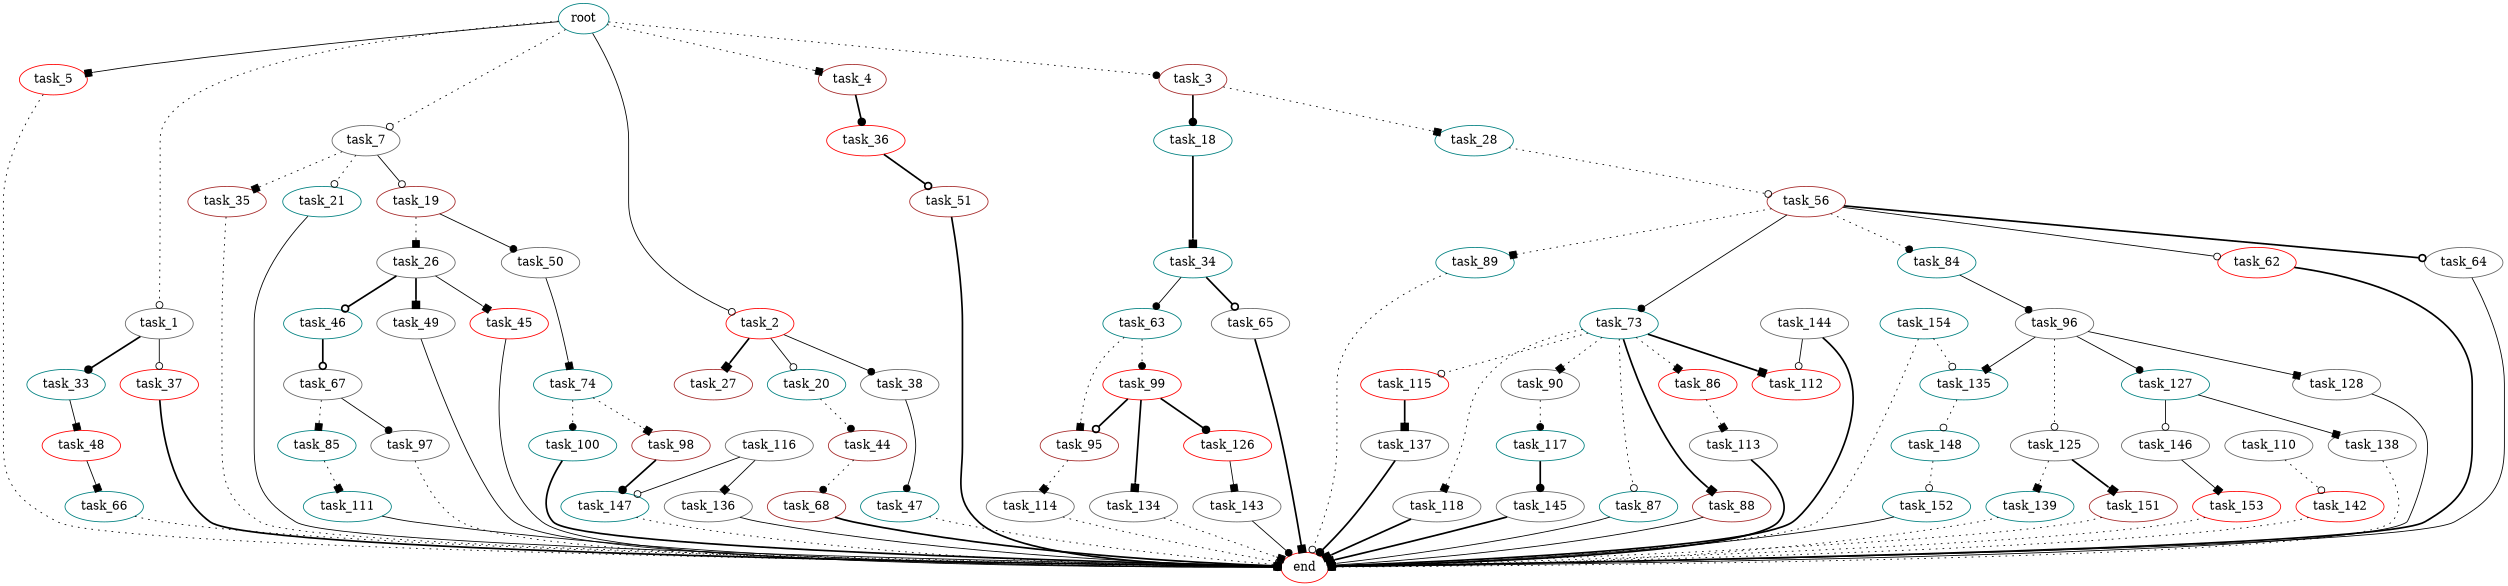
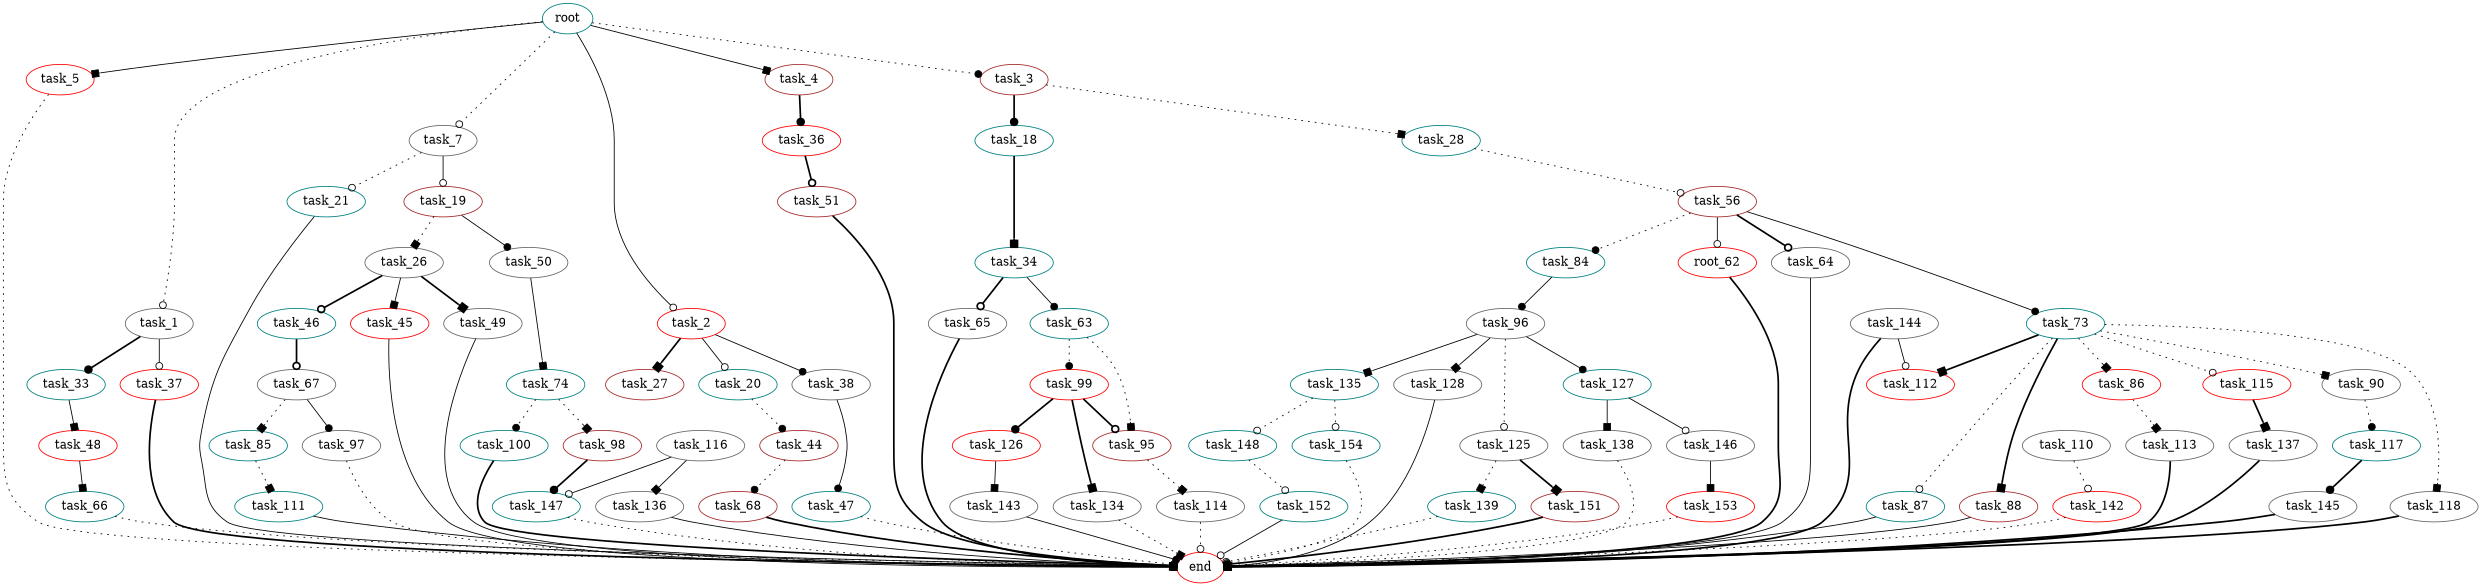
  digraph {
    fontname="DejaVu Serif"
    node [color=gray40 fontname="DejaVu Serif"]
    edge [arrowhead=box fontname="DejaVu Serif" style=dotted]
    task_1
    root [color=teal]
    task_2 [color=red]
    task_3 [color=brown]
    task_4 [color=brown]
    task_5 [color=red]
    n7 [label=task_7]
    task_33 [color=teal]
    task_37 [color=red]
    task_20 [color=teal]
    task_27 [color=brown]
    task_38
    task_18 [color=teal]
    task_28 [color=teal]
    task_36 [color=red]
    end [color=red]
    task_19 [color=brown]
    task_21 [color=teal]
-   task_35 [color=brown]
    task_48 [color=red]
    task_44 [color=brown]
    task_47 [color=teal]
    task_34 [color=teal]
    task_56 [color=brown]
    task_51 [color=brown]
    task_26
    task_50
    task_63 [color=teal]
    task_65
    task_45 [color=red]
    task_46 [color=teal]
    task_49
    task_74 [color=teal]
    task_68 [color=brown]
    task_67
-   task_62 [color=red]
+   task_62 [color=red label=root_62]
    task_64
    task_73 [color=teal]
    task_84 [color=teal]
-   task_89 [color=teal]
    task_66 [color=teal]
    task_95 [color=brown]
    task_99 [color=red]
    task_85 [color=teal]
    task_97
    task_98 [color=brown]
    task_100 [color=teal]
    task_86 [color=red]
    task_87 [color=teal]
    task_88 [color=brown]
    task_90
    task_112 [color=red]
    task_115 [color=red]
    task_118
    task_96
    task_114
    task_126 [color=red]
    task_134
    task_111 [color=teal]
    task_113
    task_117 [color=teal]
    task_137
    task_147 [color=teal]
    task_125
    task_127 [color=teal]
    task_128
    task_135 [color=teal]
    task_145
    task_116
    task_136
    task_139 [color=teal]
    task_151 [color=brown]
    task_138
    task_146
    task_148 [color=teal]
    task_154 [color=teal]
    task_110
    task_142 [color=red]
    task_143
    task_144
    task_153 [color=red]
    task_152 [color=teal]
    task_1 -> task_33 [arrowhead=dot style=bold]
    task_1 -> task_37 [arrowhead=odot style=solid]
    root -> task_1 [arrowhead=odot]
    root -> task_2 [arrowhead=odot style=solid]
    root -> task_3 [arrowhead=dot]
-   root -> task_4
+   root -> task_4 [style=solid]
    root -> task_5 [style=solid]
    root -> n7 [arrowhead=odot]
    task_2 -> task_20 [arrowhead=odot style=solid]
    task_2 -> task_27 [style=bold]
    task_2 -> task_38 [arrowhead=dot style=solid]
    task_3 -> task_18 [arrowhead=dot style=bold]
    task_3 -> task_28
    task_4 -> task_36 [arrowhead=dot style=bold]
    task_5 -> end [arrowhead=odot]
    n7 -> task_19 [arrowhead=odot style=solid]
    n7 -> task_21 [arrowhead=odot]
-   n7 -> task_35
    task_33 -> task_48 [style=solid]
    task_37 -> end [style=bold]
    task_20 -> task_44 [arrowhead=dot]
    task_38 -> task_47 [arrowhead=dot style=solid]
    task_18 -> task_34 [style=bold]
    task_28 -> task_56 [arrowhead=odot]
    task_36 -> task_51 [arrowhead=odot style=bold]
    task_19 -> task_26
    task_19 -> task_50 [arrowhead=dot style=solid]
    task_21 -> end [arrowhead=dot style=solid]
-   task_35 -> end [arrowhead=dot]
    task_48 -> task_66 [style=solid]
    task_44 -> task_68 [arrowhead=dot]
    task_47 -> end [arrowhead=dot]
    task_34 -> task_63 [arrowhead=dot style=solid]
    task_34 -> task_65 [arrowhead=odot style=bold]
    task_56 -> task_62 [arrowhead=odot style=solid]
    task_56 -> task_64 [arrowhead=odot style=bold]
    task_56 -> task_73 [arrowhead=dot style=solid]
    task_56 -> task_84 [arrowhead=dot]
-   task_56 -> task_89
    task_51 -> end [arrowhead=odot style=bold]
    task_26 -> task_45 [style=solid]
    task_26 -> task_46 [arrowhead=odot style=bold]
    task_26 -> task_49 [style=bold]
    task_50 -> task_74 [style=solid]
    task_63 -> task_95
    task_63 -> task_99 [arrowhead=dot]
    task_65 -> end [style=bold]
    task_45 -> end [arrowhead=odot style=solid]
    task_46 -> task_67 [arrowhead=odot style=bold]
    task_49 -> end [arrowhead=dot style=solid]
    task_74 -> task_98
    task_74 -> task_100 [arrowhead=dot]
    task_68 -> end [arrowhead=dot style=bold]
    task_67 -> task_85
    task_67 -> task_97 [arrowhead=dot style=solid]
    task_62 -> end [arrowhead=odot style=bold]
    task_64 -> end [arrowhead=odot style=solid]
    task_73 -> task_86
    task_73 -> task_87 [arrowhead=odot]
    task_73 -> task_88 [style=bold]
    task_73 -> task_90
    task_73 -> task_112 [style=bold]
    task_73 -> task_115 [arrowhead=odot]
    task_73 -> task_118
    task_84 -> task_96 [arrowhead=dot style=solid]
-   task_89 -> end [arrowhead=odot]
    task_66 -> end [arrowhead=odot]
    task_95 -> task_114
    task_99 -> task_95 [arrowhead=odot style=bold]
    task_99 -> task_126 [arrowhead=dot style=bold]
    task_99 -> task_134 [style=bold]
    task_85 -> task_111
    task_97 -> end [arrowhead=dot]
    task_98 -> task_147 [arrowhead=dot style=bold]
    task_100 -> end [arrowhead=odot style=bold]
    task_86 -> task_113
    task_87 -> end [style=solid]
    task_88 -> end [arrowhead=odot style=solid]
    task_90 -> task_117 [arrowhead=dot]
    task_115 -> task_137 [style=bold]
    task_118 -> end [style=bold]
    task_96 -> task_125 [arrowhead=odot]
    task_96 -> task_127 [arrowhead=dot style=solid]
    task_96 -> task_128 [style=solid]
    task_96 -> task_135 [style=solid]
    task_114 -> end [arrowhead=odot]
    task_126 -> task_143 [style=solid]
    task_134 -> end
    task_111 -> end [arrowhead=dot style=solid]
    task_113 -> end [style=bold]
    task_117 -> task_145 [arrowhead=dot style=bold]
    task_137 -> end [arrowhead=dot style=bold]
    task_147 -> end [arrowhead=dot]
    task_125 -> task_139
    task_125 -> task_151 [style=bold]
    task_127 -> task_138 [style=solid]
    task_127 -> task_146 [arrowhead=odot style=solid]
    task_128 -> end [style=solid]
    task_135 -> task_148 [arrowhead=odot]
-   task_154 -> task_135 [arrowhead=odot]
+   task_135 -> task_154 [arrowhead=odot]
    task_145 -> end [style=bold]
    task_116 -> task_147 [arrowhead=odot style=solid]
    task_116 -> task_136 [style=solid]
    task_136 -> end [style=solid]
    task_139 -> end [arrowhead=odot]
-   task_151 -> end [arrowhead=dot]
+   task_151 -> end [arrowhead=dot style=bold]
    task_138 -> end
    task_146 -> task_153 [style=solid]
    task_148 -> task_152 [arrowhead=odot]
    task_154 -> end [arrowhead=odot]
    task_110 -> task_142 [arrowhead=odot]
    task_142 -> end
    task_143 -> end [arrowhead=dot style=solid]
    task_144 -> end [arrowhead=dot style=bold]
    task_144 -> task_112 [arrowhead=odot style=solid]
    task_153 -> end
    task_152 -> end [arrowhead=odot style=solid]
  }
